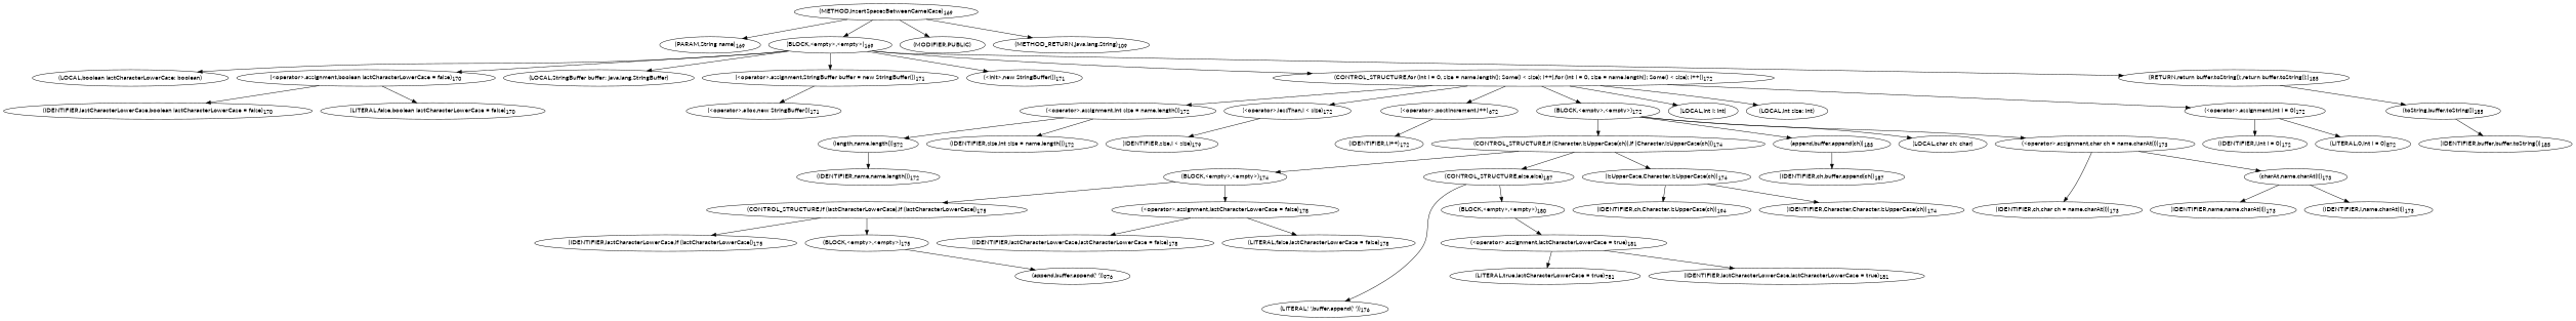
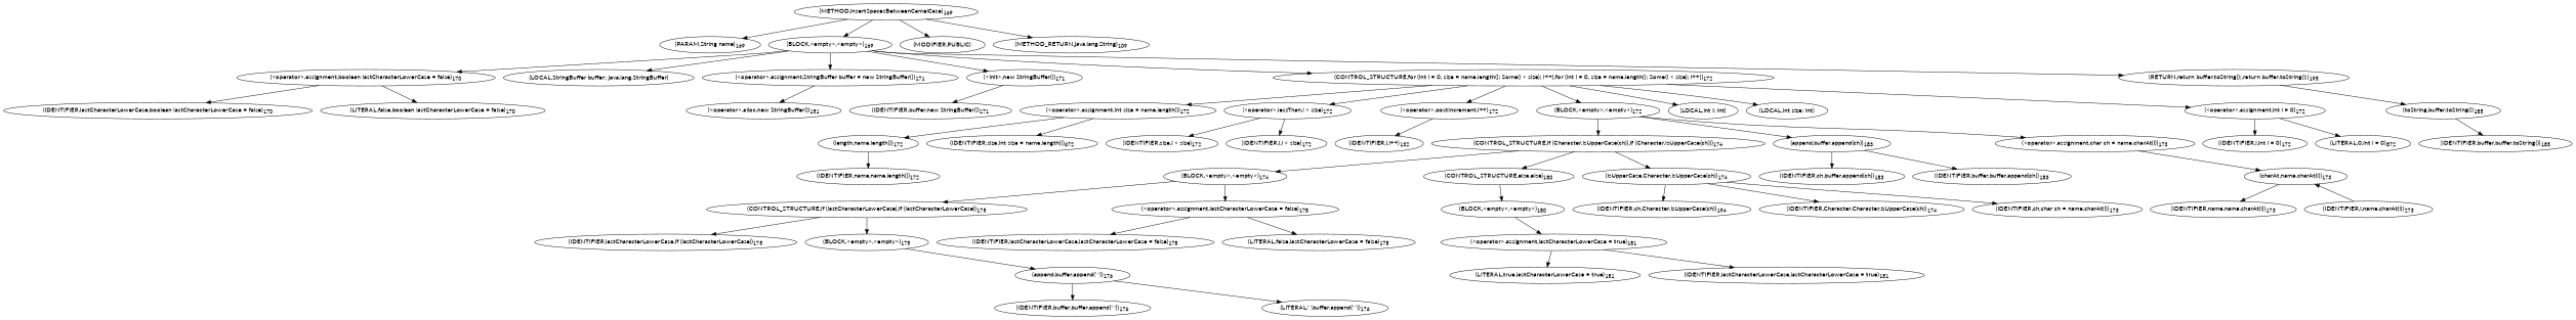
  digraph {
    fontname=Lato
    node [fontname=Lato]
    edge [fontname=Lato]
    n1 [label=<(METHOD,insertSpacesBetweenCamelCase)<SUB>169</SUB>>]
    n2 [label=<(PARAM,String name)<SUB>169</SUB>>]
    n3 [label=<(BLOCK,&lt;empty&gt;,&lt;empty&gt;)<SUB>169</SUB>>]
    n4 [label=<(MODIFIER,PUBLIC)>]
    n5 [label=<(METHOD_RETURN,java.lang.String)<SUB>109</SUB>>]
-   n6 [label=<(LOCAL,boolean lastCharacterLowerCase: boolean)>]
    n7 [label=<(&lt;operator&gt;.assignment,boolean lastCharacterLowerCase = false)<SUB>170</SUB>>]
    n8 [label=<(LOCAL,StringBuffer buffer: java.lang.StringBuffer)>]
    n9 [label=<(&lt;operator&gt;.assignment,StringBuffer buffer = new StringBuffer())<SUB>171</SUB>>]
    n10 [label=<(&lt;init&gt;,new StringBuffer())<SUB>171</SUB>>]
    n11 [label=<(CONTROL_STRUCTURE,for (int i = 0, size = name.length(); Some(i &lt; size); i++),for (int i = 0, size = name.length(); Some(i &lt; size); i++))<SUB>172</SUB>>]
-   n12 [label=<(RETURN,return buffer.toString();,return buffer.toString();)<SUB>185</SUB>>]
+   n12 [label=<(RETURN,return buffer.toString();,return buffer.toString();)<SUB>195</SUB>>]
    n13 [label=<(IDENTIFIER,lastCharacterLowerCase,boolean lastCharacterLowerCase = false)<SUB>170</SUB>>]
    n14 [label=<(LITERAL,false,boolean lastCharacterLowerCase = false)<SUB>170</SUB>>]
-   n15 [label=<(&lt;operator&gt;.alloc,new StringBuffer())<SUB>171</SUB>>]
+   n15 [label=<(&lt;operator&gt;.alloc,new StringBuffer())<SUB>151</SUB>>]
+   n16 [label=<(IDENTIFIER,buffer,new StringBuffer())<SUB>171</SUB>>]
    n17 [label=<(LOCAL,int i: int)>]
    n18 [label=<(LOCAL,int size: int)>]
    n19 [label=<(&lt;operator&gt;.assignment,int i = 0)<SUB>172</SUB>>]
    n20 [label=<(&lt;operator&gt;.assignment,int size = name.length())<SUB>172</SUB>>]
    n21 [label=<(&lt;operator&gt;.lessThan,i &lt; size)<SUB>172</SUB>>]
-   n22 [label=<(&lt;operator&gt;.postIncrement,i++)<SUB>672</SUB>>]
+   n22 [label=<(&lt;operator&gt;.postIncrement,i++)<SUB>172</SUB>>]
    n23 [label=<(BLOCK,&lt;empty&gt;,&lt;empty&gt;)<SUB>172</SUB>>]
    n24 [label=<(toString,buffer.toString())<SUB>185</SUB>>]
    n25 [label=<(IDENTIFIER,i,int i = 0)<SUB>172</SUB>>]
    n26 [label=<(LITERAL,0,int i = 0)<SUB>872</SUB>>]
-   n27 [label=<(IDENTIFIER,size,int size = name.length())<SUB>172</SUB>>]
-   n28 [label=<(length,name.length())<SUB>572</SUB>>]
-   n30 [label=<(IDENTIFIER,size,i &lt; size)<SUB>179</SUB>>]
-   n31 [label=<(IDENTIFIER,i,i++)<SUB>172</SUB>>]
-   n32 [label=<(LOCAL,char ch: char)>]
+   n27 [label=<(IDENTIFIER,size,int size = name.length())<SUB>672</SUB>>]
+   n28 [label=<(length,name.length())<SUB>172</SUB>>]
+   n29 [label=<(IDENTIFIER,i,i &lt; size)<SUB>172</SUB>>]
+   n30 [label=<(IDENTIFIER,size,i &lt; size)<SUB>172</SUB>>]
+   n31 [label=<(IDENTIFIER,i,i++)<SUB>132</SUB>>]
    n33 [label=<(&lt;operator&gt;.assignment,char ch = name.charAt(i))<SUB>173</SUB>>]
    n34 [label=<(CONTROL_STRUCTURE,if (Character.isUpperCase(ch)),if (Character.isUpperCase(ch)))<SUB>174</SUB>>]
    n35 [label=<(append,buffer.append(ch))<SUB>183</SUB>>]
    n36 [label=<(IDENTIFIER,name,name.length())<SUB>172</SUB>>]
    n37 [label=<(IDENTIFIER,ch,char ch = name.charAt(i))<SUB>173</SUB>>]
    n38 [label=<(charAt,name.charAt(i))<SUB>173</SUB>>]
    n39 [label=<(isUpperCase,Character.isUpperCase(ch))<SUB>174</SUB>>]
    n40 [label=<(BLOCK,&lt;empty&gt;,&lt;empty&gt;)<SUB>174</SUB>>]
-   n41 [label=<(CONTROL_STRUCTURE,else,else)<SUB>187</SUB>>]
-   n43 [label=<(IDENTIFIER,ch,buffer.append(ch))<SUB>187</SUB>>]
+   n41 [label=<(CONTROL_STRUCTURE,else,else)<SUB>180</SUB>>]
+   n42 [label=<(IDENTIFIER,buffer,buffer.append(ch))<SUB>183</SUB>>]
+   n43 [label=<(IDENTIFIER,ch,buffer.append(ch))<SUB>183</SUB>>]
    n44 [label=<(IDENTIFIER,name,name.charAt(i))<SUB>173</SUB>>]
-   n45 [label=<(IDENTIFIER,i,name.charAt(i))<SUB>173</SUB>>]
+   n45 [label=<(IDENTIFIER,i,name.charAt(i))<SUB>273</SUB>>]
    n46 [label=<(IDENTIFIER,Character,Character.isUpperCase(ch))<SUB>174</SUB>>]
    n47 [label=<(IDENTIFIER,ch,Character.isUpperCase(ch))<SUB>194</SUB>>]
    n48 [label=<(CONTROL_STRUCTURE,if (lastCharacterLowerCase),if (lastCharacterLowerCase))<SUB>175</SUB>>]
    n49 [label=<(&lt;operator&gt;.assignment,lastCharacterLowerCase = false)<SUB>178</SUB>>]
    n50 [label=<(BLOCK,&lt;empty&gt;,&lt;empty&gt;)<SUB>180</SUB>>]
    n51 [label=<(IDENTIFIER,lastCharacterLowerCase,if (lastCharacterLowerCase))<SUB>175</SUB>>]
    n52 [label=<(BLOCK,&lt;empty&gt;,&lt;empty&gt;)<SUB>175</SUB>>]
    n53 [label=<(IDENTIFIER,lastCharacterLowerCase,lastCharacterLowerCase = false)<SUB>178</SUB>>]
    n54 [label=<(LITERAL,false,lastCharacterLowerCase = false)<SUB>178</SUB>>]
-   n55 [label=<(append,buffer.append(' '))<SUB>976</SUB>>]
+   n55 [label=<(append,buffer.append(' '))<SUB>176</SUB>>]
+   n56 [label=<(IDENTIFIER,buffer,buffer.append(' '))<SUB>176</SUB>>]
    n57 [label=<(LITERAL,' ',buffer.append(' '))<SUB>176</SUB>>]
    n58 [label=<(&lt;operator&gt;.assignment,lastCharacterLowerCase = true)<SUB>181</SUB>>]
    n59 [label=<(IDENTIFIER,lastCharacterLowerCase,lastCharacterLowerCase = true)<SUB>181</SUB>>]
-   n60 [label=<(LITERAL,true,lastCharacterLowerCase = true)<SUB>781</SUB>>]
+   n60 [label=<(LITERAL,true,lastCharacterLowerCase = true)<SUB>181</SUB>>]
    n61 [label=<(IDENTIFIER,buffer,buffer.toString())<SUB>185</SUB>>]
    n1 -> n2
    n1 -> n3
    n1 -> n4
    n1 -> n5
-   n3 -> n6
    n3 -> n7
    n3 -> n8
    n3 -> n9
    n3 -> n10
    n3 -> n11
    n3 -> n12
    n7 -> n13
    n7 -> n14
    n9 -> n15
+   n10 -> n16
    n11 -> n17
    n11 -> n18
    n11 -> n19
    n11 -> n20
    n11 -> n21
    n11 -> n22
    n11 -> n23
    n12 -> n24
    n19 -> n25
    n19 -> n26
    n20 -> n27
    n20 -> n28
+   n21 -> n29
    n21 -> n30
    n22 -> n31
-   n23 -> n32
    n23 -> n33
    n23 -> n34
    n23 -> n35
    n24 -> n61
    n28 -> n36
-   n33 -> n37
+   n39 -> n37
    n33 -> n38
    n34 -> n39
    n34 -> n40
    n34 -> n41
+   n35 -> n42
    n35 -> n43
    n38 -> n44
-   n38 -> n45
+   n45 -> n38
    n39 -> n46
    n39 -> n47
    n40 -> n48
    n40 -> n49
    n41 -> n50
    n48 -> n51
    n48 -> n52
    n49 -> n53
    n49 -> n54
    n50 -> n58
    n52 -> n55
-   n41 -> n57
+   n55 -> n56
+   n55 -> n57
    n58 -> n59
    n58 -> n60
  }
